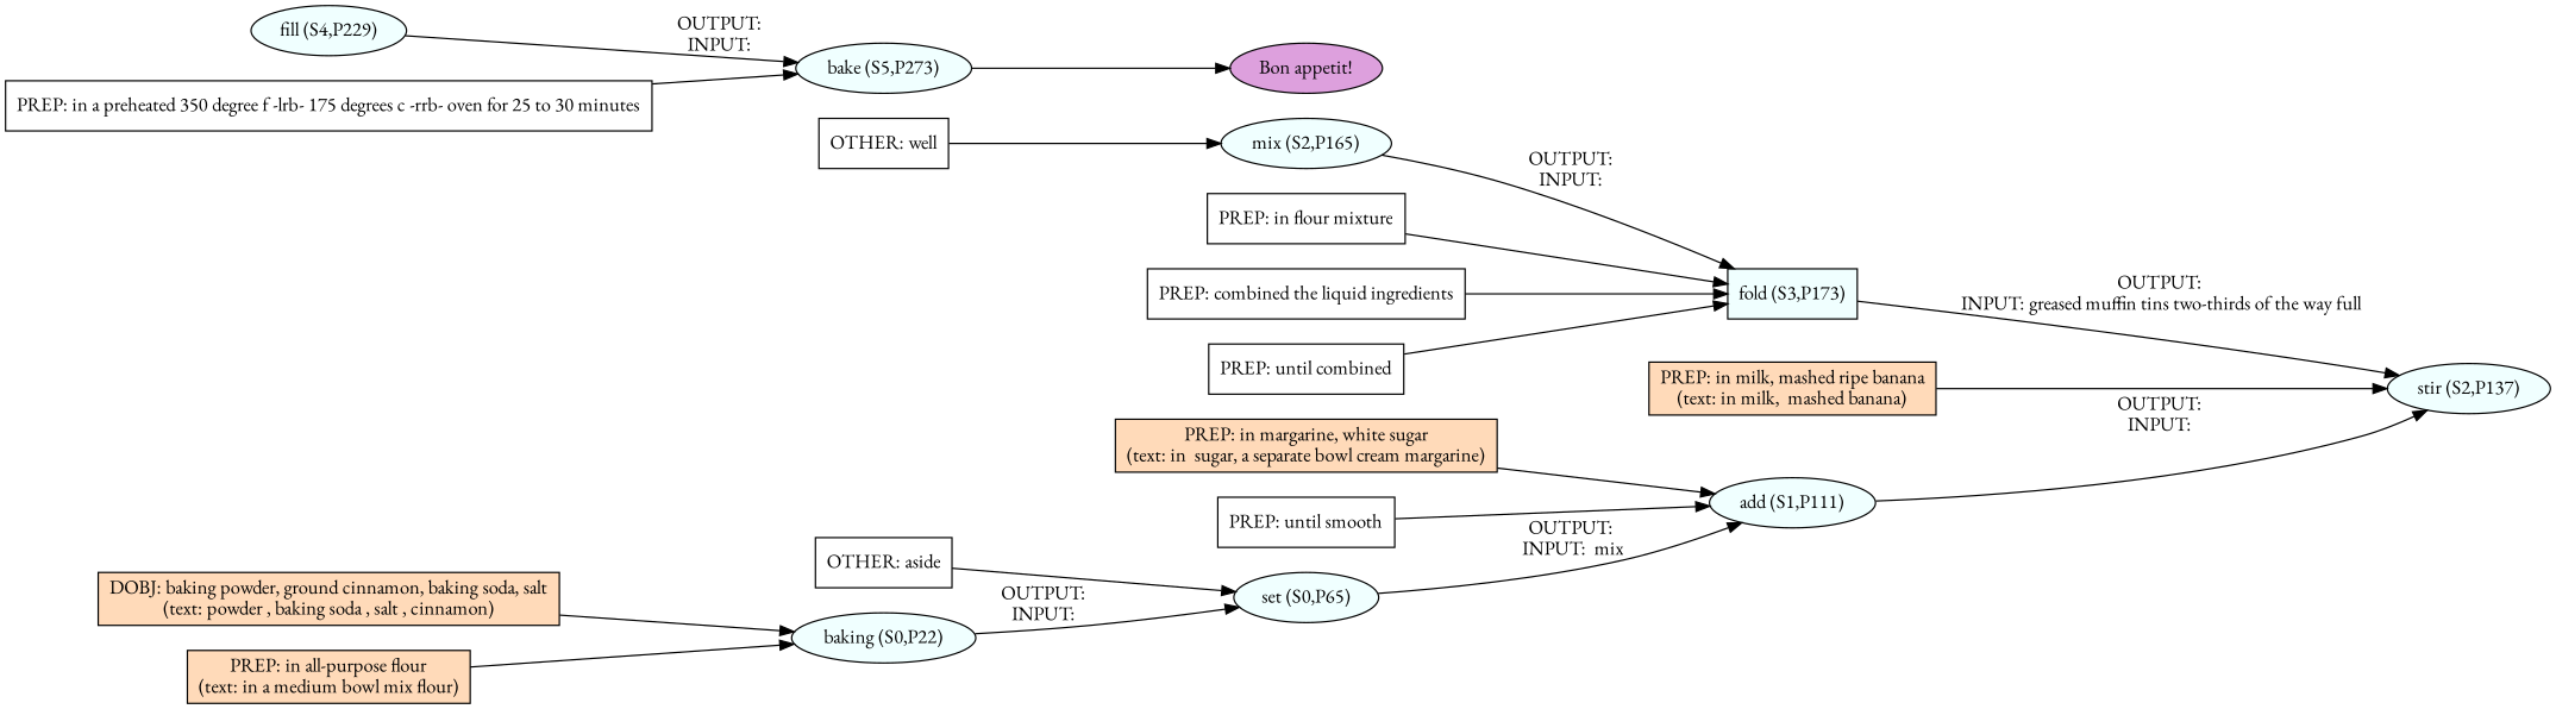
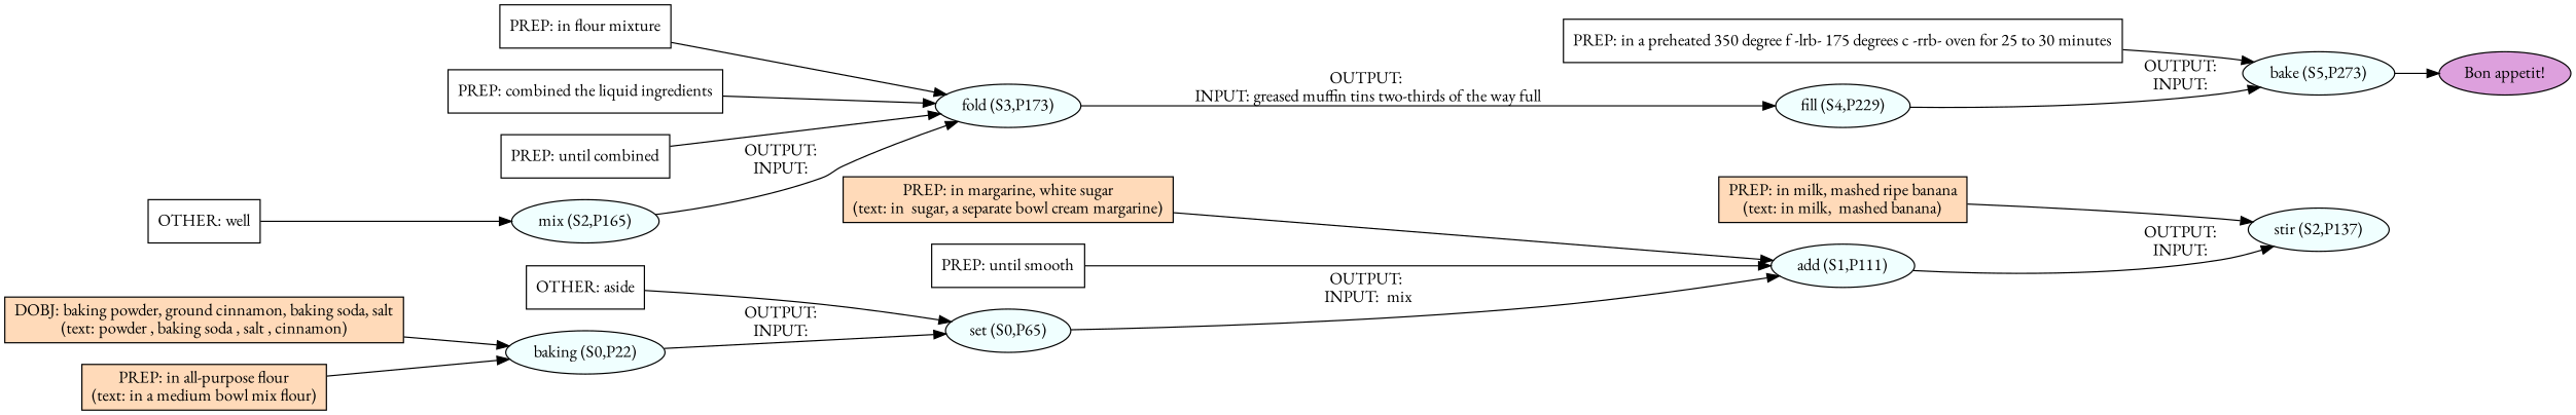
  digraph {
    fontname="EB Garamond"
    rankdir=LR
    node [fillcolor=azure fontname="EB Garamond" shape=box style=filled]
    edge [fontname="EB Garamond"]
    n1 [label="baking (S0,P22)" shape=oval]
    n2 [label="set (S0,P65)" shape=oval]
    n3 [label="add (S1,P111)" shape=oval]
    n4 [label="stir (S2,P137)" shape=oval]
    n5 [label="mix (S2,P165)" shape=oval]
-   n6 [label="fold (S3,P173)"]
+   n6 [label="fold (S3,P173)" shape=oval]
    n7 [label="fill (S4,P229)" shape=oval]
    n8 [label="bake (S5,P273)" shape=oval]
    n9 [fillcolor=plum label="Bon appetit!" shape=oval]
    n10 [fillcolor=peachpuff label="DOBJ: baking powder, ground cinnamon, baking soda, salt\n(text: powder , baking soda , salt , cinnamon)"]
    n11 [fillcolor=peachpuff label="PREP: in all-purpose flour\n(text: in a medium bowl mix flour)"]
    n12 [fillcolor=white label="OTHER: aside"]
    n13 [fillcolor=peachpuff label="PREP: in margarine, white sugar\n(text: in  sugar, a separate bowl cream margarine)"]
    n14 [fillcolor=white label="PREP: until smooth"]
    n15 [fillcolor=peachpuff label="PREP: in milk, mashed ripe banana\n(text: in milk,  mashed banana)"]
    n16 [fillcolor=white label="OTHER: well"]
    n17 [fillcolor=white label="PREP: in flour mixture"]
    n18 [fillcolor=white label="PREP: combined the liquid ingredients"]
    n19 [fillcolor=white label="PREP: until combined"]
    n20 [fillcolor=white label="PREP: in a preheated 350 degree f -lrb- 175 degrees c -rrb- oven for 25 to 30 minutes"]
    n1 -> n2 [label="OUTPUT: \nINPUT: "]
    n2 -> n3 [label="OUTPUT: \nINPUT:  mix"]
    n3 -> n4 [label="OUTPUT: \nINPUT: "]
    n5 -> n6 [label="OUTPUT: \nINPUT: "]
-   n6 -> n4 [label="OUTPUT: \nINPUT: greased muffin tins two-thirds of the way full"]
+   n6 -> n7 [label="OUTPUT: \nINPUT: greased muffin tins two-thirds of the way full"]
    n7 -> n8 [label="OUTPUT: \nINPUT: "]
    n8 -> n9
    n10 -> n1
    n11 -> n1
    n12 -> n2
    n13 -> n3
    n14 -> n3
    n15 -> n4
    n16 -> n5
    n17 -> n6
    n18 -> n6
    n19 -> n6
    n20 -> n8
  }
